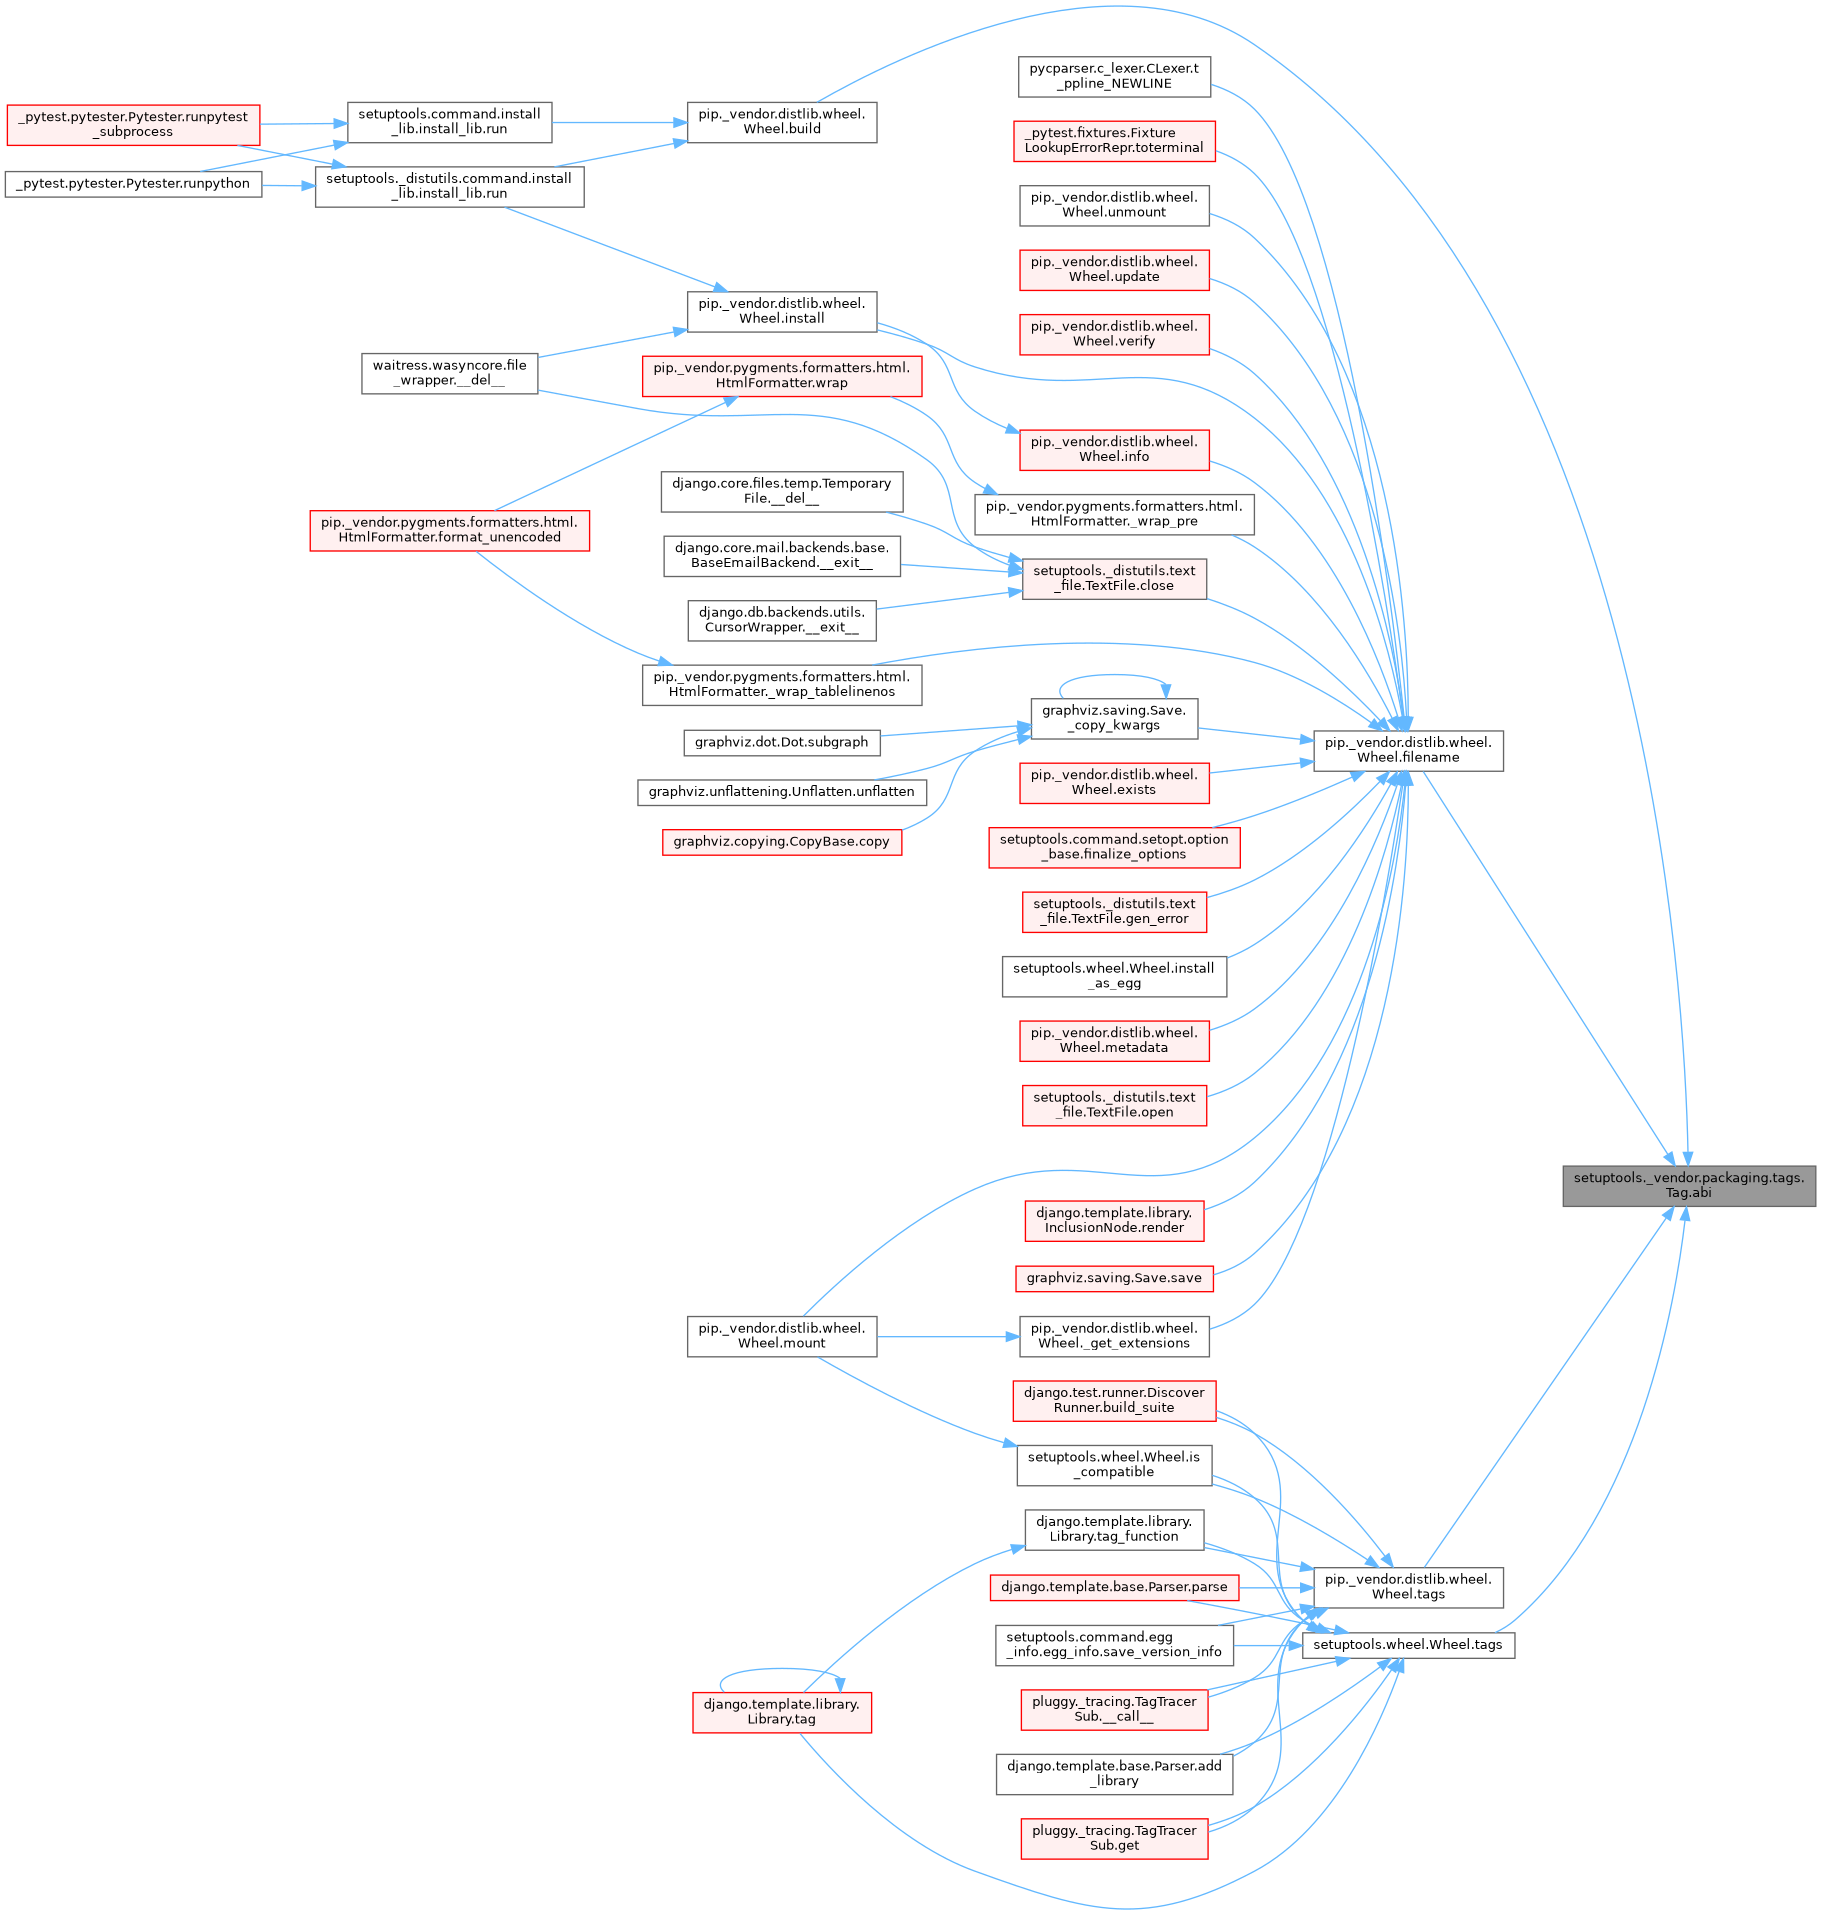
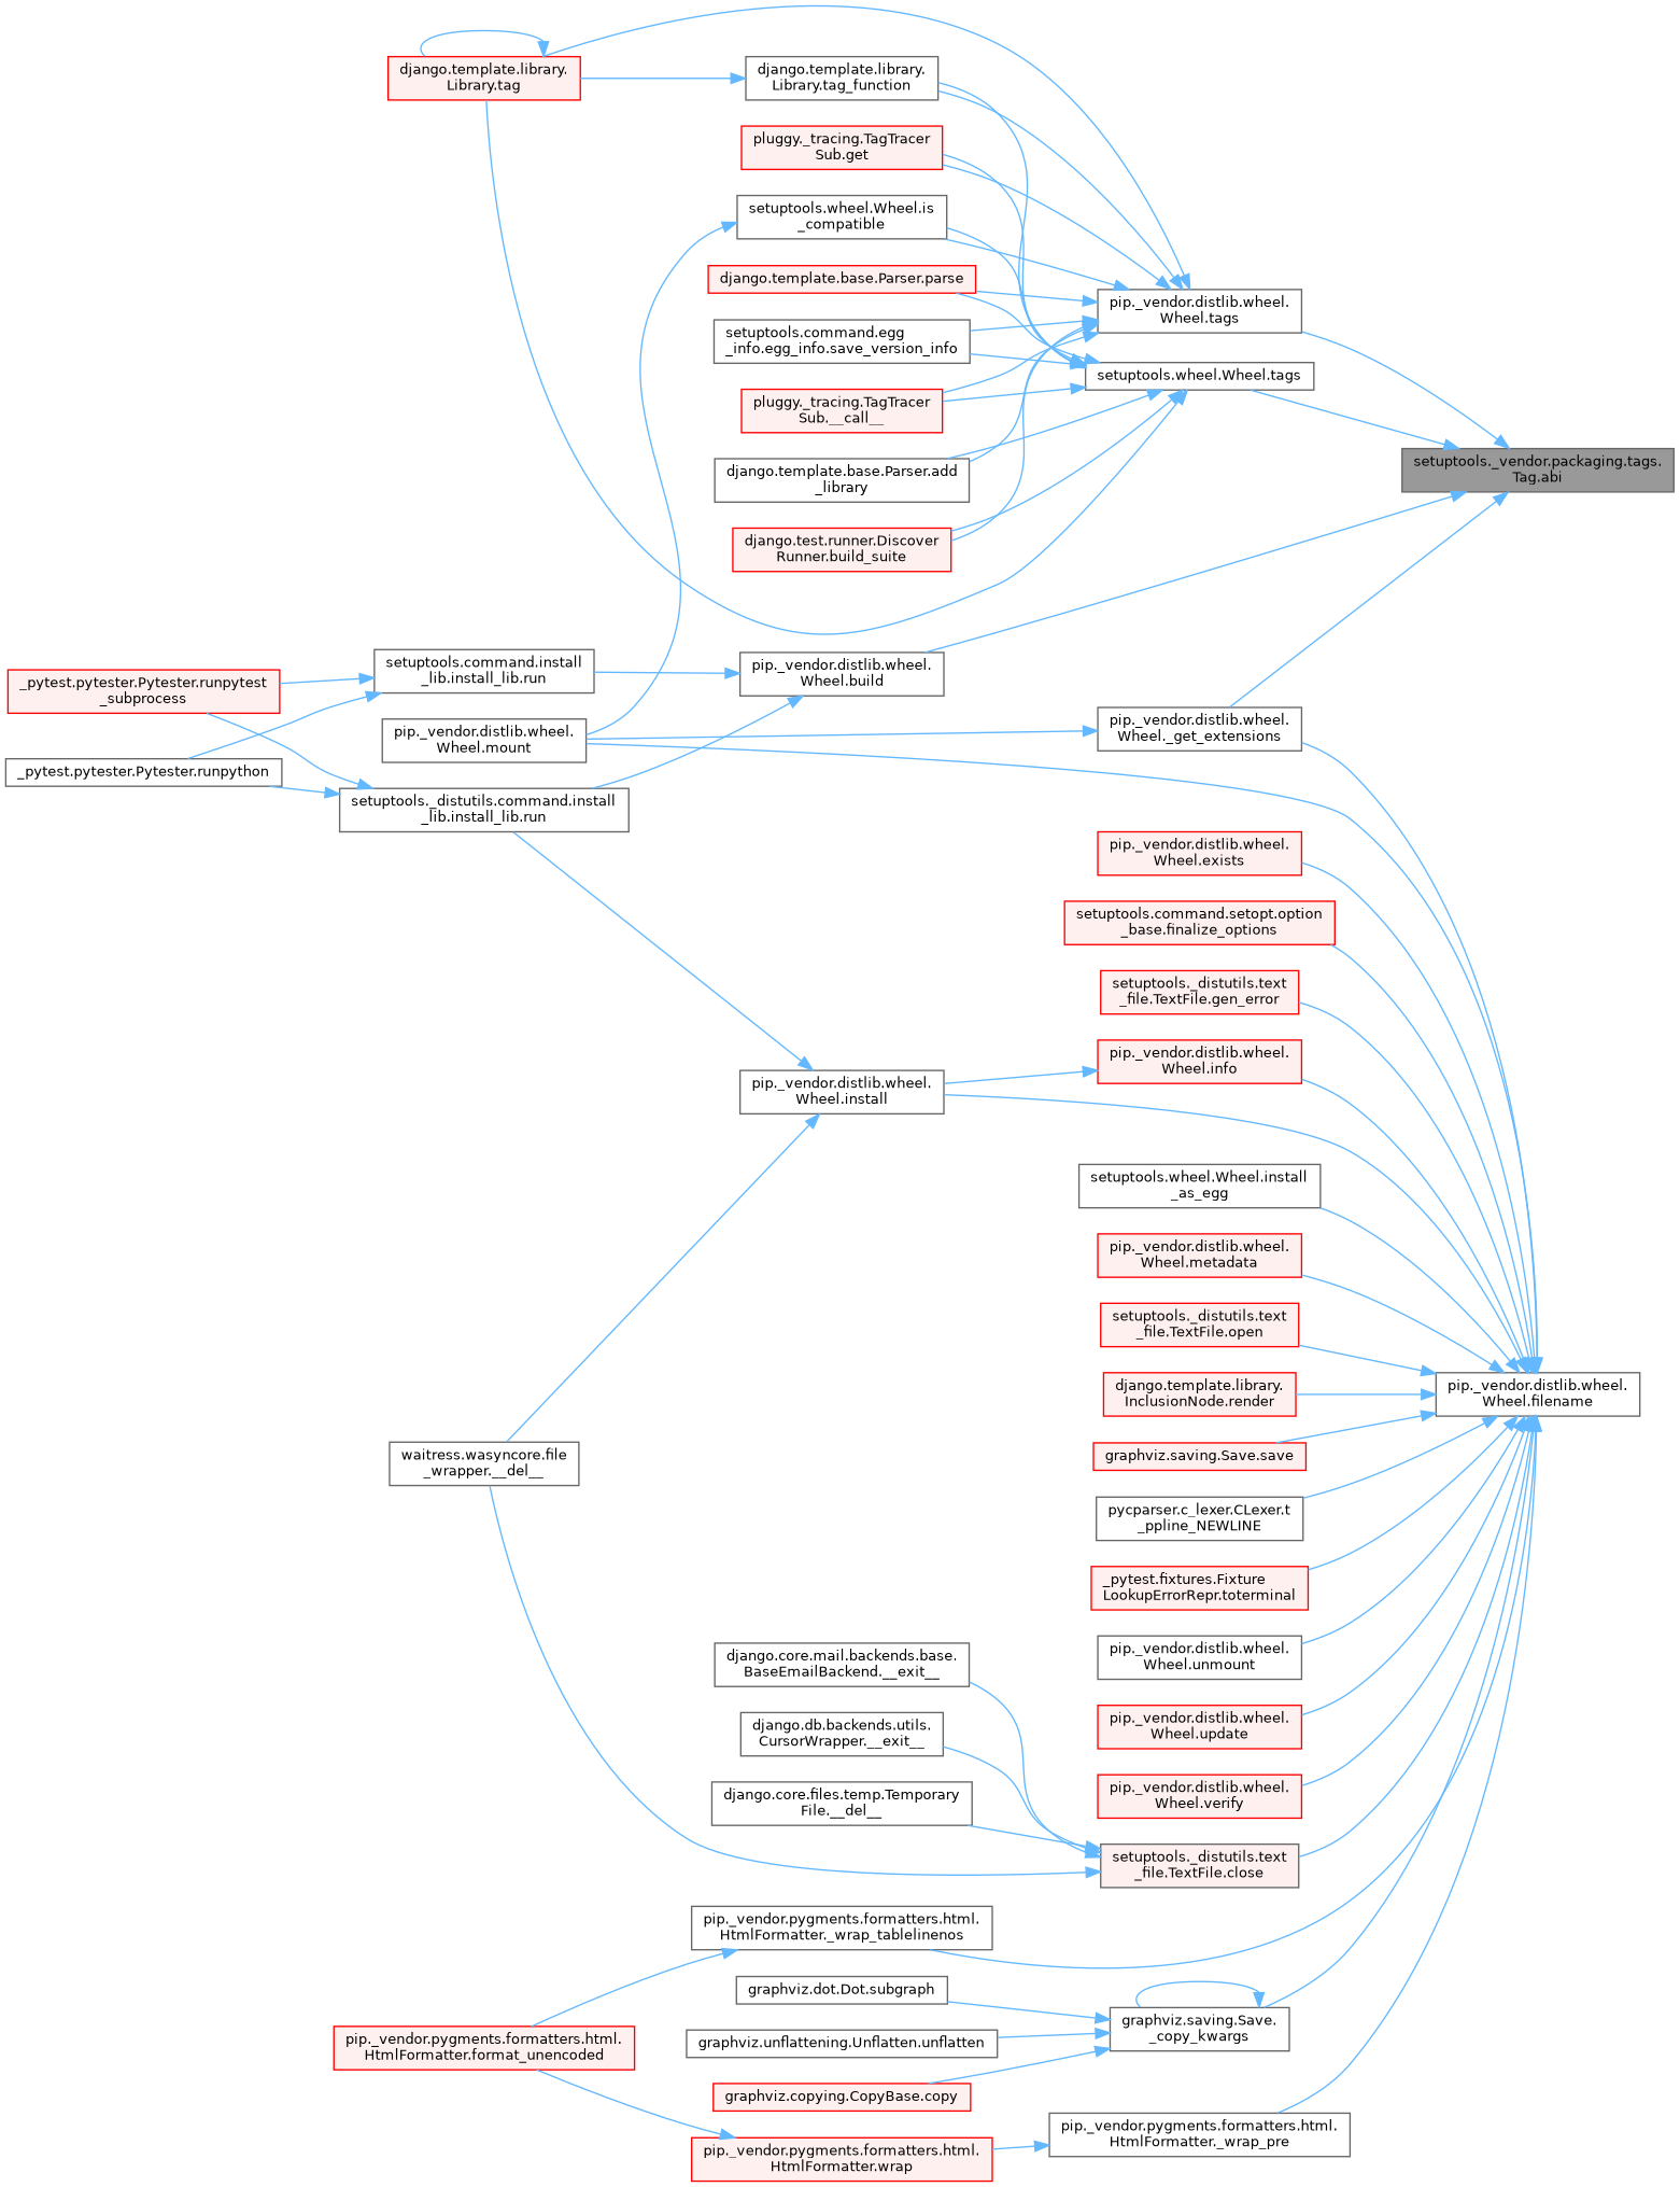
  digraph {
    rankdir=RL
    node [color=grey40 fillcolor=white fontname=Helvetica fontsize=10 shape=box style=filled]
    edge [color=steelblue1 dir=back fontname=Helvetica fontsize=10 labelfontname=Helvetica labelfontsize=10 style=solid]
    n1 [color=gray40 fillcolor=grey60 fontcolor=black height=0.2 label="setuptools._vendor.packaging.tags.\lTag.abi" width=0.4]
    n2 [height=0.2 label="pip._vendor.distlib.wheel.\lWheel.build" width=0.4]
    n3 [height=0.2 label="pip._vendor.distlib.wheel.\lWheel.filename" width=0.4]
    n4 [height=0.2 label="pip._vendor.distlib.wheel.\lWheel.tags" width=0.4]
    n5 [height=0.2 label="setuptools.wheel.Wheel.tags" width=0.4]
    n6 [height=0.2 label="setuptools._distutils.command.install\l_lib.install_lib.run" width=0.4]
    n7 [height=0.2 label="setuptools.command.install\l_lib.install_lib.run" width=0.4]
    n8 [height=0.2 label="graphviz.saving.Save.\l_copy_kwargs" width=0.4]
    n9 [height=0.2 label="pip._vendor.distlib.wheel.\lWheel._get_extensions" width=0.4]
    n10 [height=0.2 label="pip._vendor.distlib.wheel.\lWheel.mount" width=0.4]
    n11 [height=0.2 label="pip._vendor.pygments.formatters.html.\lHtmlFormatter._wrap_pre" width=0.4]
    n12 [height=0.2 label="pip._vendor.pygments.formatters.html.\lHtmlFormatter._wrap_tablelinenos" width=0.4]
    n13 [fillcolor="#FFF0F0" height=0.2 label="setuptools._distutils.text\l_file.TextFile.close" width=0.4]
    n14 [color=red fillcolor="#FFF0F0" height=0.2 label="pip._vendor.distlib.wheel.\lWheel.exists" width=0.4]
    n15 [color=red fillcolor="#FFF0F0" height=0.2 label="setuptools.command.setopt.option\l_base.finalize_options" width=0.4]
    n16 [color=red fillcolor="#FFF0F0" height=0.2 label="setuptools._distutils.text\l_file.TextFile.gen_error" width=0.4]
    n17 [color=red fillcolor="#FFF0F0" height=0.2 label="pip._vendor.distlib.wheel.\lWheel.info" width=0.4]
    n18 [height=0.2 label="pip._vendor.distlib.wheel.\lWheel.install" width=0.4]
    n19 [height=0.2 label="setuptools.wheel.Wheel.install\l_as_egg" width=0.4]
    n20 [color=red fillcolor="#FFF0F0" height=0.2 label="pip._vendor.distlib.wheel.\lWheel.metadata" width=0.4]
    n21 [color=red fillcolor="#FFF0F0" height=0.2 label="setuptools._distutils.text\l_file.TextFile.open" width=0.4]
    n22 [color=red fillcolor="#FFF0F0" height=0.2 label="django.template.library.\lInclusionNode.render" width=0.4]
    n23 [color=red fillcolor="#FFF0F0" height=0.2 label="graphviz.saving.Save.save" width=0.4]
    n24 [height=0.2 label="pycparser.c_lexer.CLexer.t\l_ppline_NEWLINE" width=0.4]
    n25 [color=red fillcolor="#FFF0F0" height=0.2 label="_pytest.fixtures.Fixture\lLookupErrorRepr.toterminal" width=0.4]
    n26 [height=0.2 label="pip._vendor.distlib.wheel.\lWheel.unmount" width=0.4]
    n27 [color=red fillcolor="#FFF0F0" height=0.2 label="pip._vendor.distlib.wheel.\lWheel.update" width=0.4]
    n28 [color=red fillcolor="#FFF0F0" height=0.2 label="pip._vendor.distlib.wheel.\lWheel.verify" width=0.4]
    n29 [color=red fillcolor="#FFF0F0" height=0.2 label="pluggy._tracing.TagTracer\lSub.__call__" width=0.4]
    n30 [height=0.2 label="django.template.base.Parser.add\l_library" width=0.4]
    n31 [color=red fillcolor="#FFF0F0" height=0.2 label="django.test.runner.Discover\lRunner.build_suite" width=0.4]
    n32 [color=red fillcolor="#FFF0F0" height=0.2 label="pluggy._tracing.TagTracer\lSub.get" width=0.4]
    n33 [height=0.2 label="setuptools.wheel.Wheel.is\l_compatible" width=0.4]
    n34 [color=red fillcolor="#FFF0F0" height=0.2 label="django.template.base.Parser.parse" width=0.4]
    n35 [height=0.2 label="setuptools.command.egg\l_info.egg_info.save_version_info" width=0.4]
    n36 [color=red fillcolor="#FFF0F0" height=0.2 label="django.template.library.\lLibrary.tag" width=0.4]
    n37 [height=0.2 label="django.template.library.\lLibrary.tag_function" width=0.4]
    n38 [color=red fillcolor="#FFF0F0" height=0.2 label="_pytest.pytester.Pytester.runpytest\l_subprocess" width=0.4]
    n39 [height=0.2 label="_pytest.pytester.Pytester.runpython" width=0.4]
    n40 [color=red fillcolor="#FFF0F0" height=0.2 label="graphviz.copying.CopyBase.copy" width=0.4]
    n41 [height=0.2 label="graphviz.dot.Dot.subgraph" width=0.4]
    n42 [height=0.2 label="graphviz.unflattening.Unflatten.unflatten" width=0.4]
    n43 [color=red fillcolor="#FFF0F0" height=0.2 label="pip._vendor.pygments.formatters.html.\lHtmlFormatter.wrap" width=0.4]
    n44 [color=red fillcolor="#FFF0F0" height=0.2 label="pip._vendor.pygments.formatters.html.\lHtmlFormatter.format_unencoded" width=0.4]
    n45 [height=0.2 label="django.core.files.temp.Temporary\lFile.__del__" width=0.4]
    n46 [height=0.2 label="waitress.wasyncore.file\l_wrapper.__del__" width=0.4]
    n47 [height=0.2 label="django.core.mail.backends.base.\lBaseEmailBackend.__exit__" width=0.4]
    n48 [height=0.2 label="django.db.backends.utils.\lCursorWrapper.__exit__" width=0.4]
    n1 -> n2
-   n1 -> n3
+   n1 -> n9
    n1 -> n4
    n1 -> n5
    n2 -> n6
    n2 -> n7
    n3 -> n8
    n3 -> n9
    n3 -> n10
    n3 -> n11
    n3 -> n12
    n3 -> n13
    n3 -> n14
    n3 -> n15
    n3 -> n16
    n3 -> n17
    n3 -> n18
    n3 -> n19
    n3 -> n20
    n3 -> n21
    n3 -> n22
    n3 -> n23
    n3 -> n24
    n3 -> n25
    n3 -> n26
    n3 -> n27
    n3 -> n28
    n4 -> n29
    n4 -> n30
    n4 -> n31
    n4 -> n32
    n4 -> n33
    n4 -> n34
    n4 -> n35
+   n4 -> n36
    n4 -> n37
    n5 -> n29
    n5 -> n30
    n5 -> n31
    n5 -> n32
    n5 -> n33
    n5 -> n34
    n5 -> n35
    n5 -> n36
    n5 -> n37
    n6 -> n38
    n6 -> n39
    n7 -> n38
    n7 -> n39
    n8 -> n8
    n8 -> n40
    n8 -> n41
    n8 -> n42
    n9 -> n10
    n11 -> n43
    n12 -> n44
    n13 -> n45
    n13 -> n46
    n13 -> n47
    n13 -> n48
    n17 -> n18
    n18 -> n6
    n18 -> n46
    n33 -> n10
    n36 -> n36
    n37 -> n36
    n43 -> n44
  }
